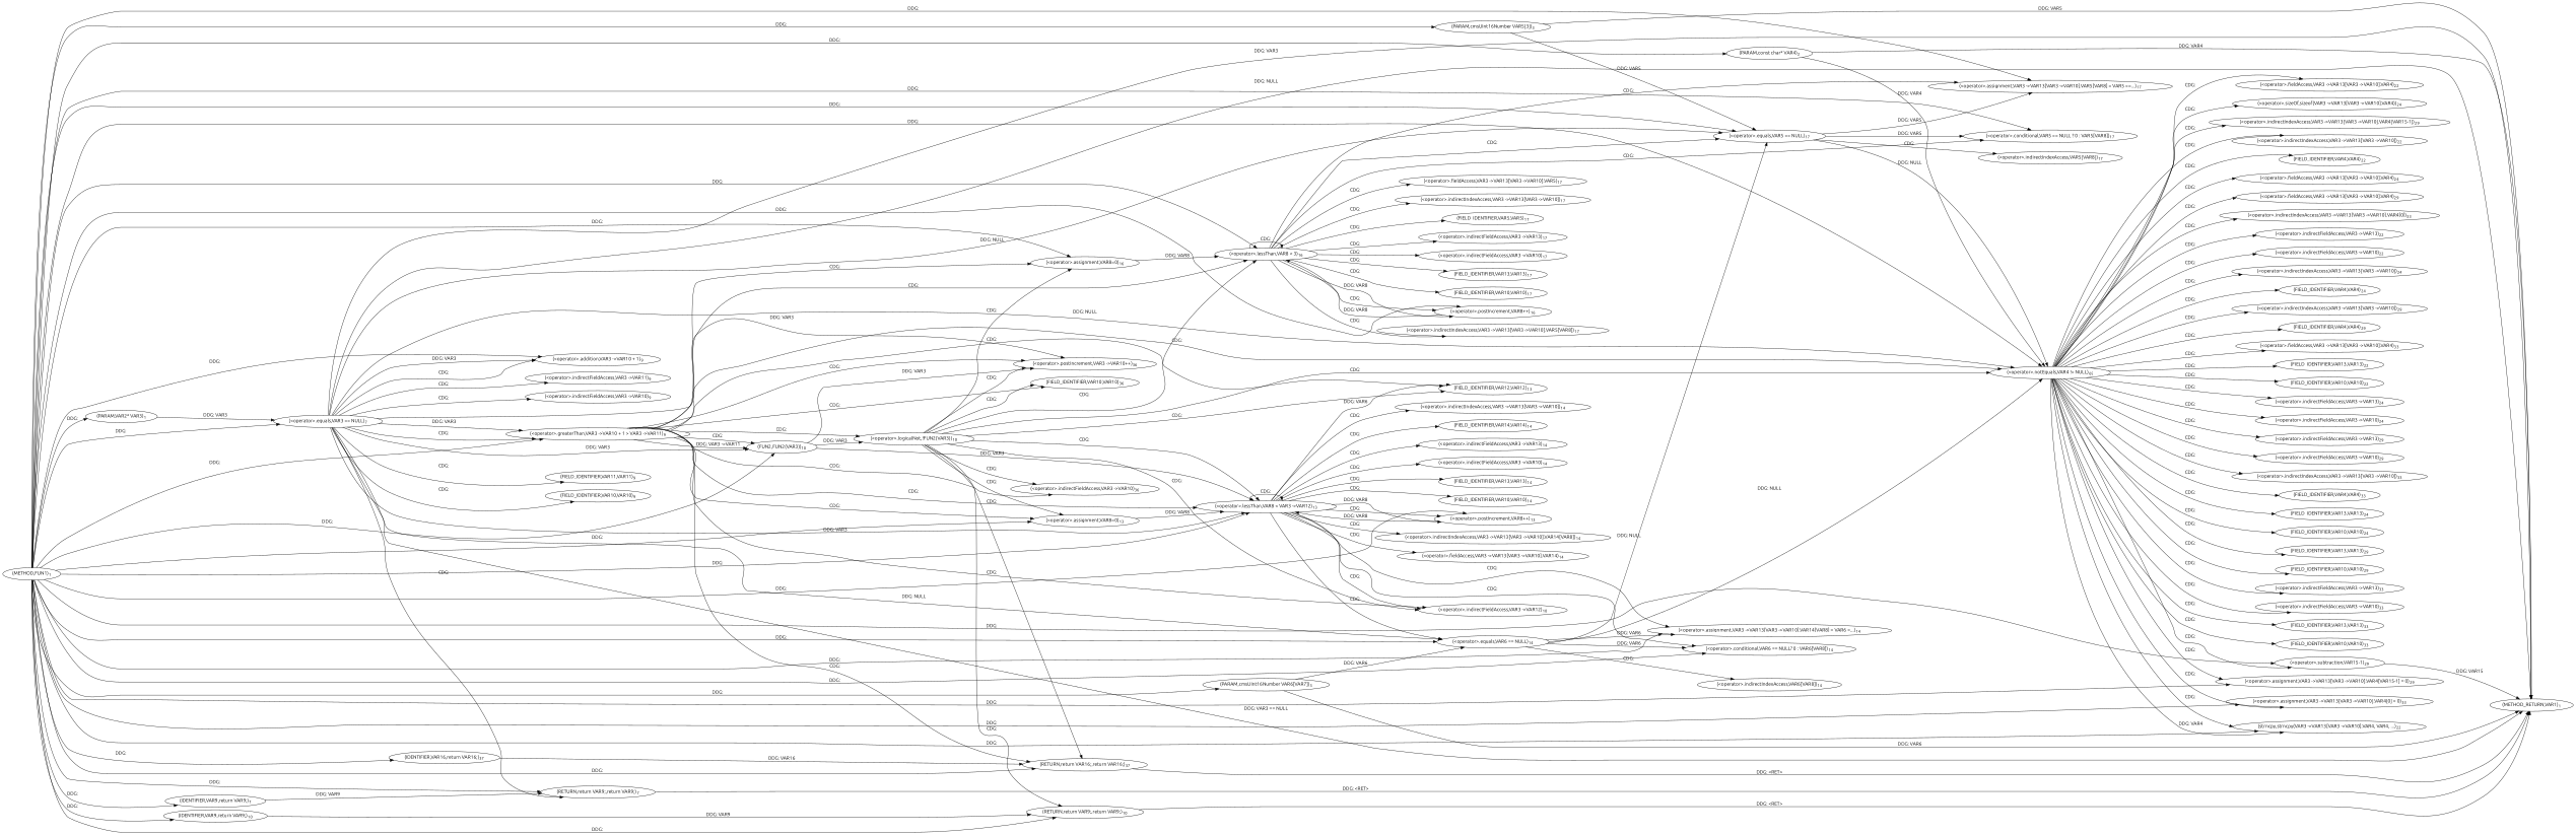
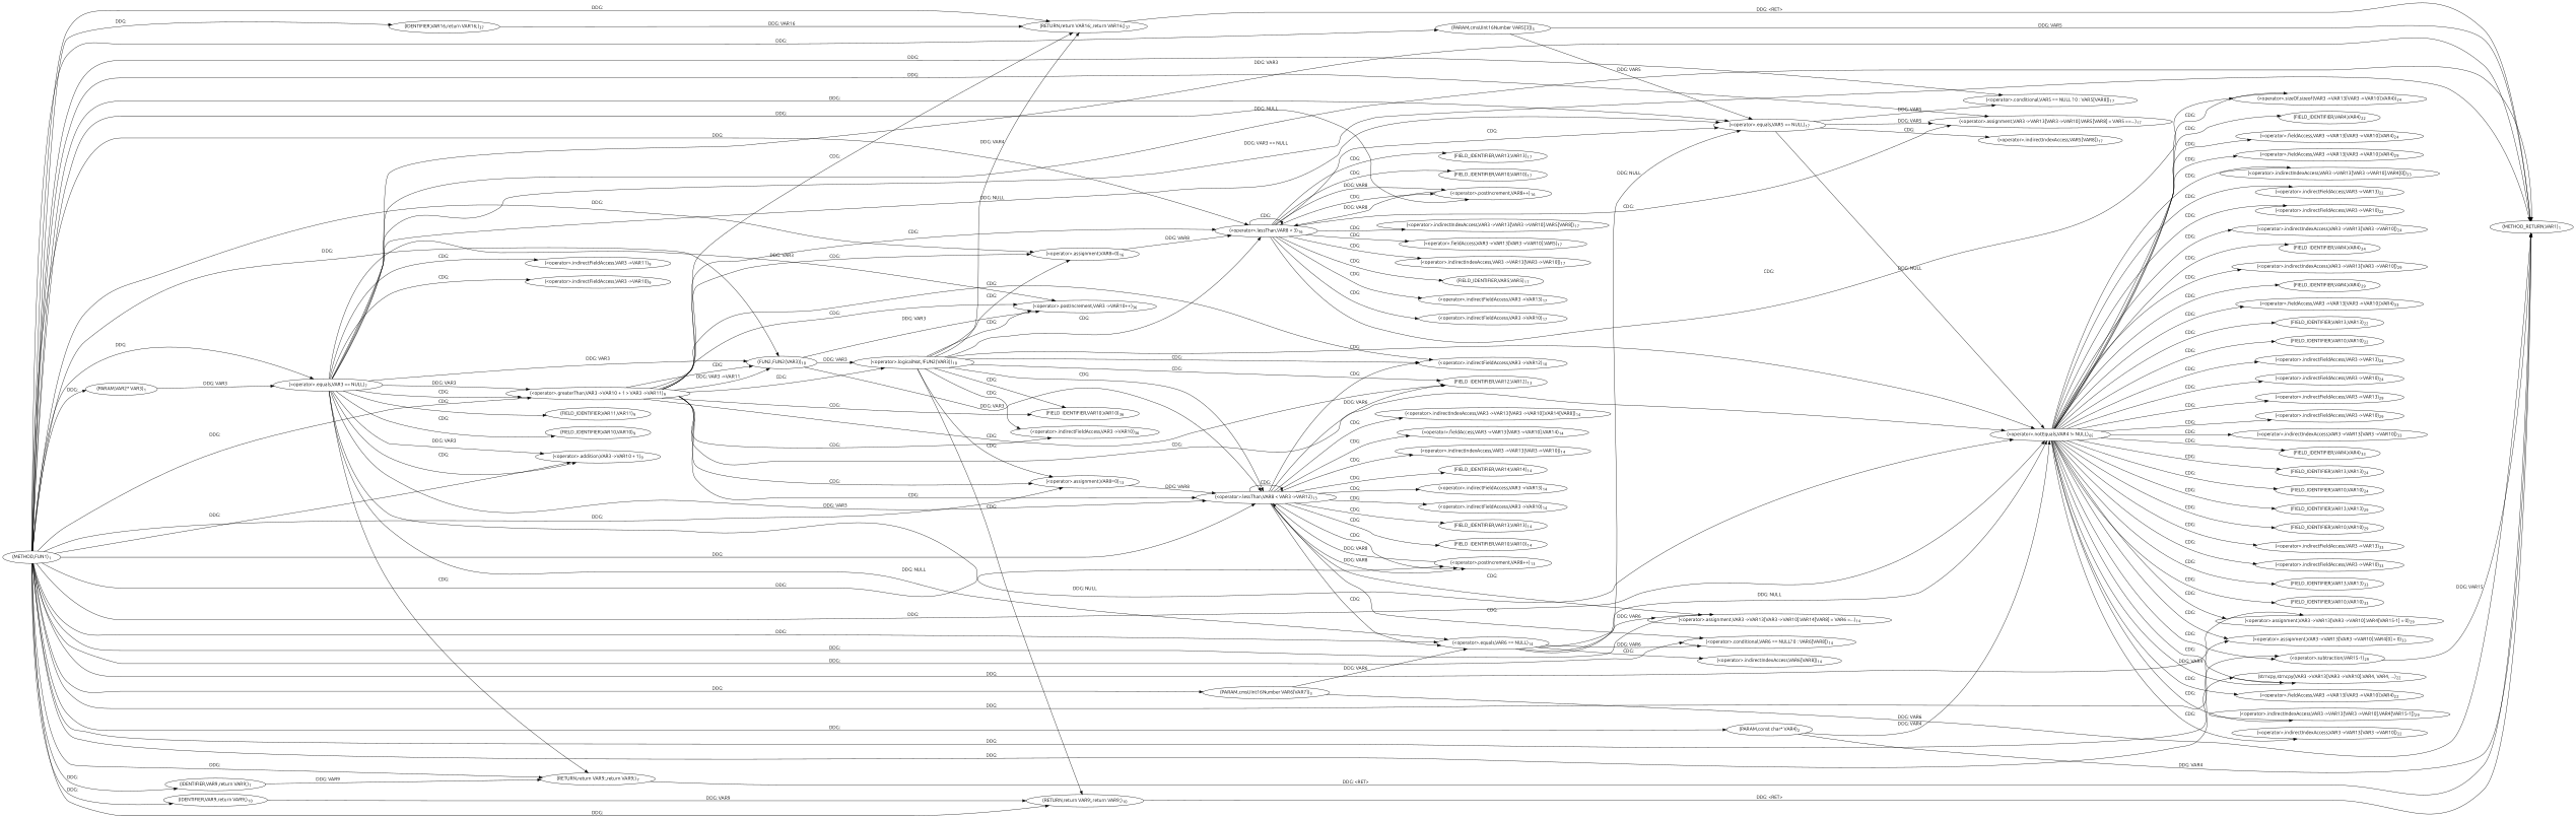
  digraph {
    fontname=Ubuntu
    rankdir=LR
    node [fontname=Ubuntu]
    edge [fontname=Ubuntu]
    n1 [label=<(METHOD,FUN1)<SUB>1</SUB>>]
    n2 [label=<(PARAM,VAR2* VAR3)<SUB>1</SUB>>]
    n3 [label=<(PARAM,const char* VAR4)<SUB>2</SUB>>]
    n4 [label=<(PARAM,cmsUInt16Number VAR5[3])<SUB>3</SUB>>]
    n5 [label=<(PARAM,cmsUInt16Number VAR6[VAR7])<SUB>3</SUB>>]
    n6 [label=<(RETURN,return VAR16;,return VAR16;)<SUB>37</SUB>>]
    n7 [label=<(&lt;operator&gt;.equals,VAR3 == NULL)<SUB>7</SUB>>]
    n8 [label=<(&lt;operator&gt;.greaterThan,VAR3 -&gt;VAR10 + 1 &gt; VAR3 -&gt;VAR11)<SUB>9</SUB>>]
    n9 [label=<(&lt;operator&gt;.lessThan,VAR8 &lt; VAR3 -&gt;VAR12)<SUB>13</SUB>>]
    n10 [label=<(&lt;operator&gt;.postIncrement,VAR8++)<SUB>13</SUB>>]
    n11 [label=<(&lt;operator&gt;.assignment,VAR3 -&gt;VAR13[VAR3 -&gt;VAR10].VAR14[VAR8] = VAR6 =...)<SUB>14</SUB>>]
    n12 [label=<(&lt;operator&gt;.lessThan,VAR8 &lt; 3)<SUB>16</SUB>>]
    n13 [label=<(&lt;operator&gt;.postIncrement,VAR8++)<SUB>16</SUB>>]
    n14 [label=<(&lt;operator&gt;.assignment,VAR3 -&gt;VAR13[VAR3 -&gt;VAR10].VAR5[VAR8] = VAR5 ==...)<SUB>17</SUB>>]
    n15 [label=<(&lt;operator&gt;.notEquals,VAR4 != NULL)<SUB>69</SUB>>]
    n16 [label=<(IDENTIFIER,VAR16,return VAR16;)<SUB>37</SUB>>]
    n17 [label=<(RETURN,return VAR9;,return VAR9;)<SUB>7</SUB>>]
    n18 [label=<(&lt;operator&gt;.assignment,VAR8=0)<SUB>13</SUB>>]
    n19 [label=<(&lt;operator&gt;.assignment,VAR8=0)<SUB>16</SUB>>]
    n20 [label=<(strncpy,strncpy(VAR3 -&gt;VAR13[VAR3 -&gt;VAR10].VAR4, VAR4, ...)<SUB>22</SUB>>]
    n21 [label=<(&lt;operator&gt;.assignment,VAR3 -&gt;VAR13[VAR3 -&gt;VAR10].VAR4[VAR15-1] = 0)<SUB>29</SUB>>]
    n22 [label=<(IDENTIFIER,VAR9,return VAR9;)<SUB>7</SUB>>]
    n23 [label=<(&lt;operator&gt;.addition,VAR3 -&gt;VAR10 + 1)<SUB>9</SUB>>]
    n24 [label=<(&lt;operator&gt;.conditional,VAR6 == NULL? 0 : VAR6[VAR8])<SUB>14</SUB>>]
    n25 [label=<(&lt;operator&gt;.conditional,VAR5 == NULL ? 0 : VAR5[VAR8])<SUB>17</SUB>>]
    n26 [label=<(&lt;operator&gt;.assignment,VAR3 -&gt;VAR13[VAR3 -&gt;VAR10].VAR4[0] = 0)<SUB>33</SUB>>]
    n27 [label=<(RETURN,return VAR9;,return VAR9;)<SUB>10</SUB>>]
    n28 [label=<(&lt;operator&gt;.equals,VAR6 == NULL)<SUB>14</SUB>>]
    n29 [label=<(&lt;operator&gt;.equals,VAR5 == NULL)<SUB>17</SUB>>]
    n30 [label=<(FUN2,FUN2(VAR3))<SUB>10</SUB>>]
    n31 [label=<(IDENTIFIER,VAR9,return VAR9;)<SUB>10</SUB>>]
    n32 [label=<(&lt;operator&gt;.subtraction,VAR15-1)<SUB>29</SUB>>]
    n33 [label=<(METHOD_RETURN,VAR1)<SUB>1</SUB>>]
    n34 [label=<(&lt;operator&gt;.postIncrement,VAR3 -&gt;VAR10++)<SUB>36</SUB>>]
    n35 [label=<(&lt;operator&gt;.indirectFieldAccess,VAR3 -&gt;VAR11)<SUB>9</SUB>>]
    n36 [label=<(&lt;operator&gt;.indirectFieldAccess,VAR3 -&gt;VAR10)<SUB>9</SUB>>]
    n37 [label=<(FIELD_IDENTIFIER,VAR11,VAR11)<SUB>9</SUB>>]
    n38 [label=<(FIELD_IDENTIFIER,VAR10,VAR10)<SUB>9</SUB>>]
    n39 [label=<(&lt;operator&gt;.logicalNot,!FUN2(VAR3))<SUB>10</SUB>>]
    n40 [label=<(&lt;operator&gt;.indirectFieldAccess,VAR3 -&gt;VAR10)<SUB>36</SUB>>]
    n41 [label=<(&lt;operator&gt;.indirectFieldAccess,VAR3 -&gt;VAR12)<SUB>10</SUB>>]
    n42 [label=<(FIELD_IDENTIFIER,VAR10,VAR10)<SUB>36</SUB>>]
    n43 [label=<(FIELD_IDENTIFIER,VAR12,VAR12)<SUB>13</SUB>>]
    n44 [label=<(&lt;operator&gt;.indirectIndexAccess,VAR3 -&gt;VAR13[VAR3 -&gt;VAR10].VAR14[VAR8])<SUB>14</SUB>>]
    n45 [label=<(&lt;operator&gt;.fieldAccess,VAR3 -&gt;VAR13[VAR3 -&gt;VAR10].VAR14)<SUB>14</SUB>>]
    n46 [label=<(&lt;operator&gt;.indirectIndexAccess,VAR3 -&gt;VAR13[VAR3 -&gt;VAR10])<SUB>14</SUB>>]
    n47 [label=<(FIELD_IDENTIFIER,VAR14,VAR14)<SUB>14</SUB>>]
    n48 [label=<(&lt;operator&gt;.indirectFieldAccess,VAR3 -&gt;VAR13)<SUB>14</SUB>>]
    n49 [label=<(&lt;operator&gt;.indirectFieldAccess,VAR3 -&gt;VAR10)<SUB>14</SUB>>]
    n50 [label=<(FIELD_IDENTIFIER,VAR13,VAR13)<SUB>14</SUB>>]
    n51 [label=<(FIELD_IDENTIFIER,VAR10,VAR10)<SUB>14</SUB>>]
    n52 [label=<(&lt;operator&gt;.indirectIndexAccess,VAR3 -&gt;VAR13[VAR3 -&gt;VAR10].VAR5[VAR8])<SUB>17</SUB>>]
    n53 [label=<(&lt;operator&gt;.fieldAccess,VAR3 -&gt;VAR13[VAR3 -&gt;VAR10].VAR5)<SUB>17</SUB>>]
    n54 [label=<(&lt;operator&gt;.indirectIndexAccess,VAR3 -&gt;VAR13[VAR3 -&gt;VAR10])<SUB>17</SUB>>]
    n55 [label=<(FIELD_IDENTIFIER,VAR5,VAR5)<SUB>17</SUB>>]
    n56 [label=<(&lt;operator&gt;.indirectFieldAccess,VAR3 -&gt;VAR13)<SUB>17</SUB>>]
    n57 [label=<(&lt;operator&gt;.indirectFieldAccess,VAR3 -&gt;VAR10)<SUB>17</SUB>>]
    n58 [label=<(FIELD_IDENTIFIER,VAR13,VAR13)<SUB>17</SUB>>]
    n59 [label=<(FIELD_IDENTIFIER,VAR10,VAR10)<SUB>17</SUB>>]
    n60 [label=<(&lt;operator&gt;.fieldAccess,VAR3 -&gt;VAR13[VAR3 -&gt;VAR10].VAR4)<SUB>22</SUB>>]
    n61 [label=<(&lt;operator&gt;.sizeOf,sizeof(VAR3 -&gt;VAR13[VAR3 -&gt;VAR10].VAR4))<SUB>24</SUB>>]
    n62 [label=<(&lt;operator&gt;.indirectIndexAccess,VAR3 -&gt;VAR13[VAR3 -&gt;VAR10].VAR4[VAR15-1])<SUB>29</SUB>>]
    n63 [label=<(&lt;operator&gt;.indirectIndexAccess,VAR3 -&gt;VAR13[VAR3 -&gt;VAR10])<SUB>22</SUB>>]
    n64 [label=<(FIELD_IDENTIFIER,VAR4,VAR4)<SUB>22</SUB>>]
    n65 [label=<(&lt;operator&gt;.fieldAccess,VAR3 -&gt;VAR13[VAR3 -&gt;VAR10].VAR4)<SUB>24</SUB>>]
    n66 [label=<(&lt;operator&gt;.fieldAccess,VAR3 -&gt;VAR13[VAR3 -&gt;VAR10].VAR4)<SUB>29</SUB>>]
    n67 [label=<(&lt;operator&gt;.indirectIndexAccess,VAR3 -&gt;VAR13[VAR3 -&gt;VAR10].VAR4[0])<SUB>33</SUB>>]
    n68 [label=<(&lt;operator&gt;.indirectFieldAccess,VAR3 -&gt;VAR13)<SUB>22</SUB>>]
    n69 [label=<(&lt;operator&gt;.indirectFieldAccess,VAR3 -&gt;VAR10)<SUB>22</SUB>>]
    n70 [label=<(&lt;operator&gt;.indirectIndexAccess,VAR3 -&gt;VAR13[VAR3 -&gt;VAR10])<SUB>24</SUB>>]
    n71 [label=<(FIELD_IDENTIFIER,VAR4,VAR4)<SUB>24</SUB>>]
    n72 [label=<(&lt;operator&gt;.indirectIndexAccess,VAR3 -&gt;VAR13[VAR3 -&gt;VAR10])<SUB>29</SUB>>]
    n73 [label=<(FIELD_IDENTIFIER,VAR4,VAR4)<SUB>29</SUB>>]
    n74 [label=<(&lt;operator&gt;.fieldAccess,VAR3 -&gt;VAR13[VAR3 -&gt;VAR10].VAR4)<SUB>33</SUB>>]
    n75 [label=<(FIELD_IDENTIFIER,VAR13,VAR13)<SUB>22</SUB>>]
    n76 [label=<(FIELD_IDENTIFIER,VAR10,VAR10)<SUB>22</SUB>>]
    n77 [label=<(&lt;operator&gt;.indirectFieldAccess,VAR3 -&gt;VAR13)<SUB>24</SUB>>]
    n78 [label=<(&lt;operator&gt;.indirectFieldAccess,VAR3 -&gt;VAR10)<SUB>24</SUB>>]
    n79 [label=<(&lt;operator&gt;.indirectFieldAccess,VAR3 -&gt;VAR13)<SUB>29</SUB>>]
    n80 [label=<(&lt;operator&gt;.indirectFieldAccess,VAR3 -&gt;VAR10)<SUB>29</SUB>>]
    n81 [label=<(&lt;operator&gt;.indirectIndexAccess,VAR3 -&gt;VAR13[VAR3 -&gt;VAR10])<SUB>33</SUB>>]
    n82 [label=<(FIELD_IDENTIFIER,VAR4,VAR4)<SUB>33</SUB>>]
    n83 [label=<(FIELD_IDENTIFIER,VAR13,VAR13)<SUB>24</SUB>>]
    n84 [label=<(FIELD_IDENTIFIER,VAR10,VAR10)<SUB>24</SUB>>]
    n85 [label=<(FIELD_IDENTIFIER,VAR13,VAR13)<SUB>29</SUB>>]
    n86 [label=<(FIELD_IDENTIFIER,VAR10,VAR10)<SUB>29</SUB>>]
    n87 [label=<(&lt;operator&gt;.indirectFieldAccess,VAR3 -&gt;VAR13)<SUB>33</SUB>>]
    n88 [label=<(&lt;operator&gt;.indirectFieldAccess,VAR3 -&gt;VAR10)<SUB>33</SUB>>]
    n89 [label=<(FIELD_IDENTIFIER,VAR13,VAR13)<SUB>33</SUB>>]
    n90 [label=<(FIELD_IDENTIFIER,VAR10,VAR10)<SUB>33</SUB>>]
    n91 [label=<(&lt;operator&gt;.indirectIndexAccess,VAR6[VAR8])<SUB>14</SUB>>]
    n92 [label=<(&lt;operator&gt;.indirectIndexAccess,VAR5[VAR8])<SUB>17</SUB>>]
    n1 -> n2 [label="DDG: "]
    n1 -> n3 [label="DDG: "]
    n1 -> n4 [label="DDG: "]
    n1 -> n5 [label="DDG: "]
    n1 -> n6 [label="DDG: "]
    n1 -> n7 [label="DDG: "]
    n1 -> n8 [label="DDG: "]
    n1 -> n9 [label="DDG: "]
    n1 -> n10 [label="DDG: "]
    n1 -> n11 [label="DDG: "]
    n1 -> n12 [label="DDG: "]
    n1 -> n13 [label="DDG: "]
    n1 -> n14 [label="DDG: "]
    n1 -> n15 [label="DDG: "]
    n1 -> n16 [label="DDG: "]
    n1 -> n17 [label="DDG: "]
    n1 -> n18 [label="DDG: "]
    n1 -> n19 [label="DDG: "]
    n1 -> n20 [label="DDG: "]
    n1 -> n21 [label="DDG: "]
    n1 -> n22 [label="DDG: "]
    n1 -> n23 [label="DDG: "]
    n1 -> n24 [label="DDG: "]
    n1 -> n25 [label="DDG: "]
    n1 -> n26 [label="DDG: "]
    n1 -> n27 [label="DDG: "]
    n1 -> n28 [label="DDG: "]
    n1 -> n29 [label="DDG: "]
    n1 -> n30 [label="DDG: "]
    n1 -> n31 [label="DDG: "]
    n1 -> n32 [label="DDG: "]
    n2 -> n7 [label="DDG: VAR3"]
    n3 -> n15 [label="DDG: VAR4"]
    n3 -> n33 [label="DDG: VAR4"]
    n4 -> n29 [label="DDG: VAR5"]
    n4 -> n33 [label="DDG: VAR5"]
    n5 -> n28 [label="DDG: VAR6"]
    n5 -> n33 [label="DDG: VAR6"]
    n6 -> n33 [label="DDG: &lt;RET&gt;"]
    n7 -> n8 [label="DDG: VAR3"]
    n7 -> n8 [label="CDG: "]
    n7 -> n9 [label="DDG: VAR3"]
    n7 -> n15 [label="DDG: NULL"]
    n7 -> n17 [label="CDG: "]
    n7 -> n23 [label="DDG: VAR3"]
    n7 -> n23 [label="CDG: "]
    n7 -> n28 [label="DDG: NULL"]
    n7 -> n29 [label="DDG: NULL"]
    n7 -> n30 [label="DDG: VAR3"]
    n7 -> n33 [label="DDG: VAR3"]
    n7 -> n33 [label="DDG: NULL"]
    n7 -> n33 [label="DDG: VAR3 == NULL"]
    n7 -> n34 [label="DDG: VAR3"]
    n7 -> n35 [label="CDG: "]
    n7 -> n36 [label="CDG: "]
    n7 -> n37 [label="CDG: "]
    n7 -> n38 [label="CDG: "]
    n8 -> n6 [label="CDG: "]
    n8 -> n9 [label="CDG: "]
    n8 -> n12 [label="CDG: "]
    n8 -> n15 [label="CDG: "]
    n8 -> n18 [label="CDG: "]
    n8 -> n19 [label="CDG: "]
    n8 -> n30 [label="DDG: VAR3 -&gt;VAR11"]
    n8 -> n30 [label="CDG: "]
    n8 -> n34 [label="CDG: "]
    n8 -> n39 [label="CDG: "]
    n8 -> n40 [label="CDG: "]
    n8 -> n41 [label="CDG: "]
    n8 -> n42 [label="CDG: "]
    n8 -> n43 [label="CDG: "]
    n9 -> n9 [label="CDG: "]
    n9 -> n10 [label="DDG: VAR8"]
    n9 -> n10 [label="CDG: "]
    n9 -> n11 [label="CDG: "]
    n9 -> n24 [label="CDG: "]
    n9 -> n28 [label="CDG: "]
    n9 -> n41 [label="CDG: "]
    n9 -> n43 [label="DDG: VAR6"]
    n9 -> n44 [label="CDG: "]
    n9 -> n45 [label="CDG: "]
    n9 -> n46 [label="CDG: "]
    n9 -> n47 [label="CDG: "]
    n9 -> n48 [label="CDG: "]
    n9 -> n49 [label="CDG: "]
    n9 -> n50 [label="CDG: "]
    n9 -> n51 [label="CDG: "]
    n10 -> n9 [label="DDG: VAR8"]
    n12 -> n12 [label="CDG: "]
    n12 -> n13 [label="DDG: VAR8"]
    n12 -> n13 [label="CDG: "]
    n12 -> n14 [label="CDG: "]
-   n12 -> n25 [label="CDG: "]
+   n12 -> n61 [label="CDG: "]
    n12 -> n29 [label="CDG: "]
    n12 -> n52 [label="CDG: "]
    n12 -> n53 [label="CDG: "]
    n12 -> n54 [label="CDG: "]
    n12 -> n55 [label="CDG: "]
    n12 -> n56 [label="CDG: "]
    n12 -> n57 [label="CDG: "]
    n12 -> n58 [label="CDG: "]
    n12 -> n59 [label="CDG: "]
    n13 -> n12 [label="DDG: VAR8"]
    n15 -> n20 [label="DDG: VAR4"]
    n15 -> n20 [label="CDG: "]
    n15 -> n21 [label="CDG: "]
    n15 -> n26 [label="CDG: "]
    n15 -> n32 [label="CDG: "]
    n15 -> n60 [label="CDG: "]
    n15 -> n61 [label="CDG: "]
    n15 -> n62 [label="CDG: "]
    n15 -> n63 [label="CDG: "]
    n15 -> n64 [label="CDG: "]
    n15 -> n65 [label="CDG: "]
    n15 -> n66 [label="CDG: "]
    n15 -> n67 [label="CDG: "]
    n15 -> n68 [label="CDG: "]
    n15 -> n69 [label="CDG: "]
    n15 -> n70 [label="CDG: "]
    n15 -> n71 [label="CDG: "]
    n15 -> n72 [label="CDG: "]
    n15 -> n73 [label="CDG: "]
    n15 -> n74 [label="CDG: "]
    n15 -> n75 [label="CDG: "]
    n15 -> n76 [label="CDG: "]
    n15 -> n77 [label="CDG: "]
    n15 -> n78 [label="CDG: "]
    n15 -> n79 [label="CDG: "]
    n15 -> n80 [label="CDG: "]
    n15 -> n81 [label="CDG: "]
    n15 -> n82 [label="CDG: "]
    n15 -> n83 [label="CDG: "]
    n15 -> n84 [label="CDG: "]
    n15 -> n85 [label="CDG: "]
    n15 -> n86 [label="CDG: "]
    n15 -> n87 [label="CDG: "]
    n15 -> n88 [label="CDG: "]
    n15 -> n89 [label="CDG: "]
    n15 -> n90 [label="CDG: "]
    n16 -> n6 [label="DDG: VAR16"]
    n17 -> n33 [label="DDG: &lt;RET&gt;"]
    n18 -> n9 [label="DDG: VAR8"]
    n19 -> n12 [label="DDG: VAR8"]
    n22 -> n17 [label="DDG: VAR9"]
    n27 -> n33 [label="DDG: &lt;RET&gt;"]
    n28 -> n11 [label="DDG: VAR6"]
    n28 -> n15 [label="DDG: NULL"]
    n28 -> n24 [label="DDG: VAR6"]
    n28 -> n29 [label="DDG: NULL"]
    n28 -> n91 [label="CDG: "]
    n29 -> n14 [label="DDG: VAR5"]
    n29 -> n15 [label="DDG: NULL"]
    n29 -> n25 [label="DDG: VAR5"]
    n29 -> n92 [label="CDG: "]
    n30 -> n9 [label="DDG: VAR3"]
    n30 -> n34 [label="DDG: VAR3"]
    n30 -> n39 [label="DDG: VAR3"]
    n31 -> n27 [label="DDG: VAR9"]
    n32 -> n33 [label="DDG: VAR15"]
-   n39 -> n6 [label="CDG: "]
+   n39 -> n6 [label="DDG: VAR4"]
    n39 -> n9 [label="CDG: "]
    n39 -> n12 [label="CDG: "]
    n39 -> n15 [label="CDG: "]
    n39 -> n18 [label="CDG: "]
    n39 -> n19 [label="CDG: "]
    n39 -> n27 [label="CDG: "]
    n39 -> n34 [label="CDG: "]
    n39 -> n40 [label="CDG: "]
    n39 -> n41 [label="CDG: "]
    n39 -> n42 [label="CDG: "]
    n39 -> n43 [label="CDG: "]
  }
